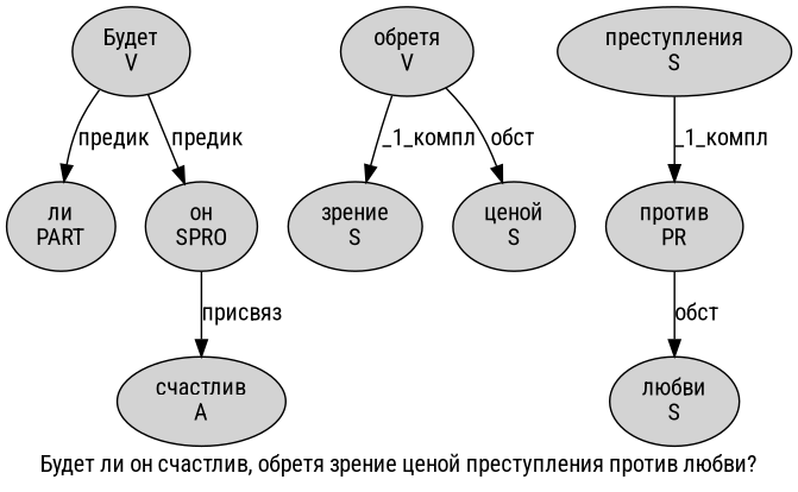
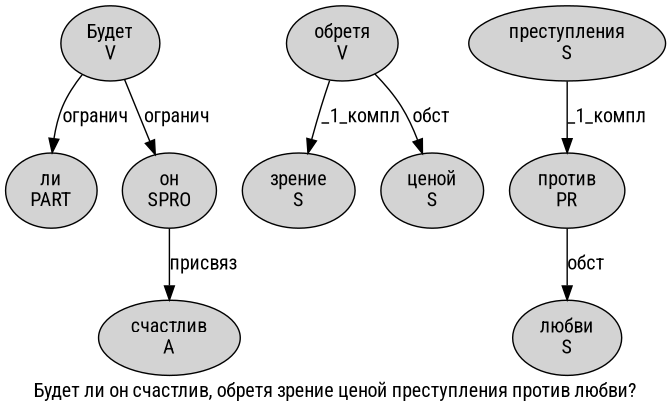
  digraph {
    fontname="Roboto Condensed"
    label="Будет ли он счастлив, обретя зрение ценой преступления против любви?"
    node [fillcolor=lightgray fontname="Roboto Condensed" penwidth=1 shape=ellipse style=filled]
    edge [fontname="Roboto Condensed"]
    n1 [label="Будет\nV"]
    n2 [label="ли\nPART"]
    n3 [label="он\nSPRO"]
    n4 [label="счастлив\nA"]
    n5 [label="обретя\nV"]
    n6 [label="зрение\nS"]
    n7 [label="ценой\nS"]
    n8 [label="преступления\nS"]
    n9 [label="против\nPR"]
    n10 [label="любви\nS"]
-   n1 -> n2 [label="предик"]
-   n1 -> n3 [label="предик"]
+   n1 -> n2 [label="огранич"]
+   n1 -> n3 [label="огранич"]
    n3 -> n4 [label="присвяз"]
    n5 -> n6 [label="_1_компл"]
    n5 -> n7 [label="обст"]
    n8 -> n9 [label="_1_компл"]
    n9 -> n10 [label="обст"]
  }
